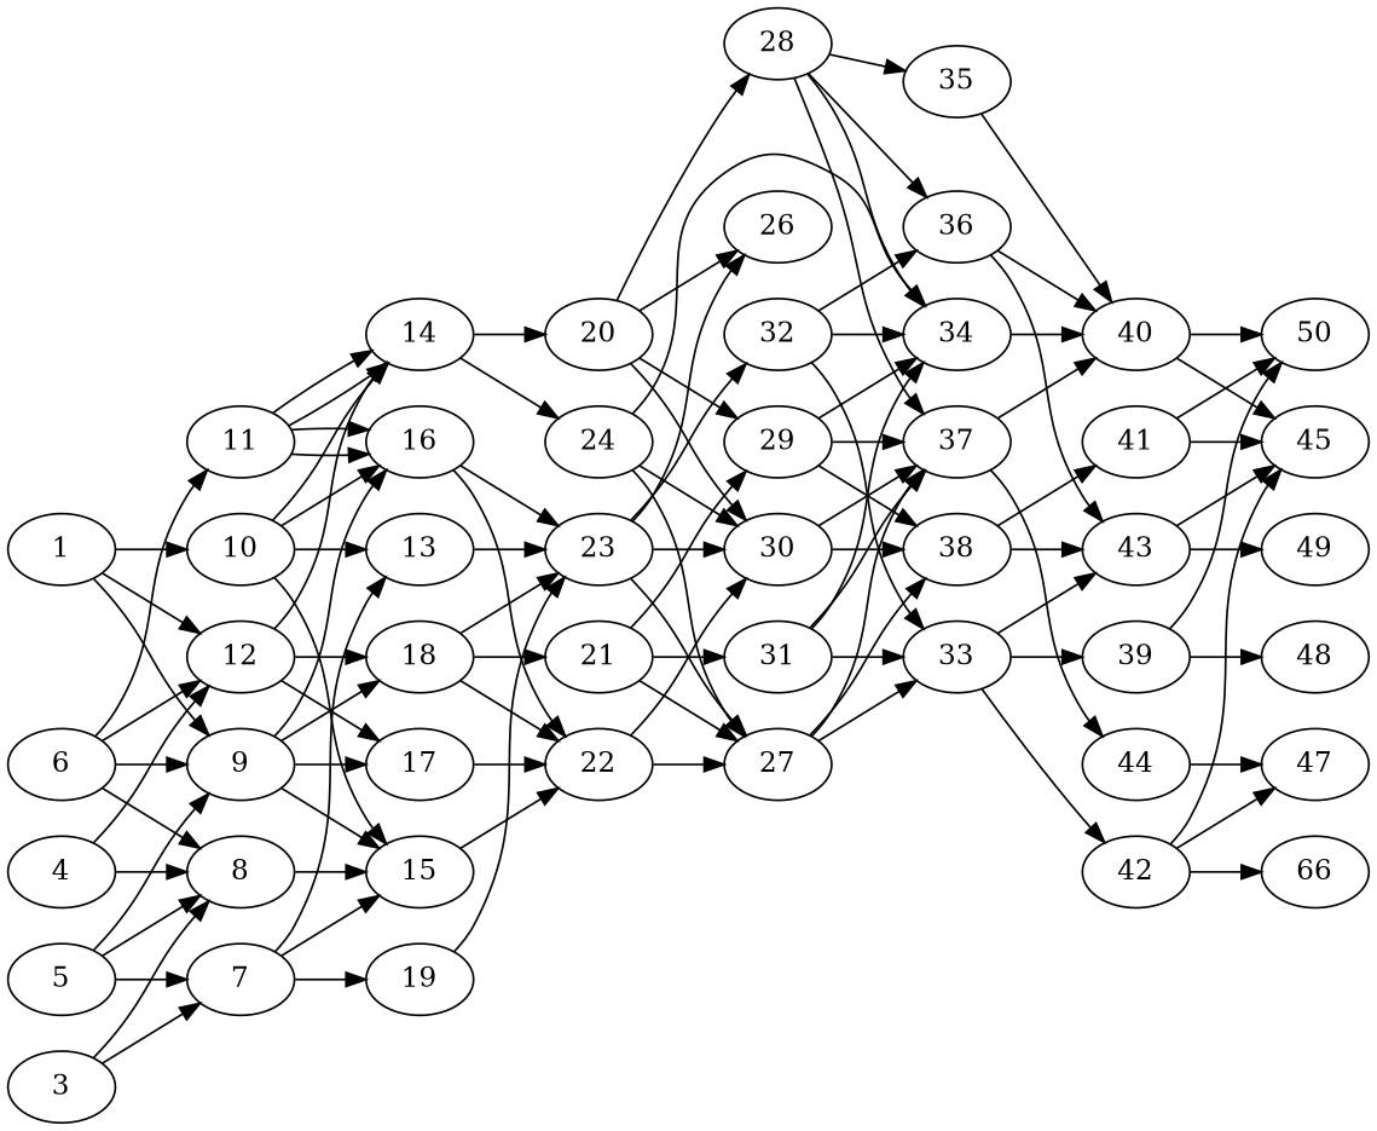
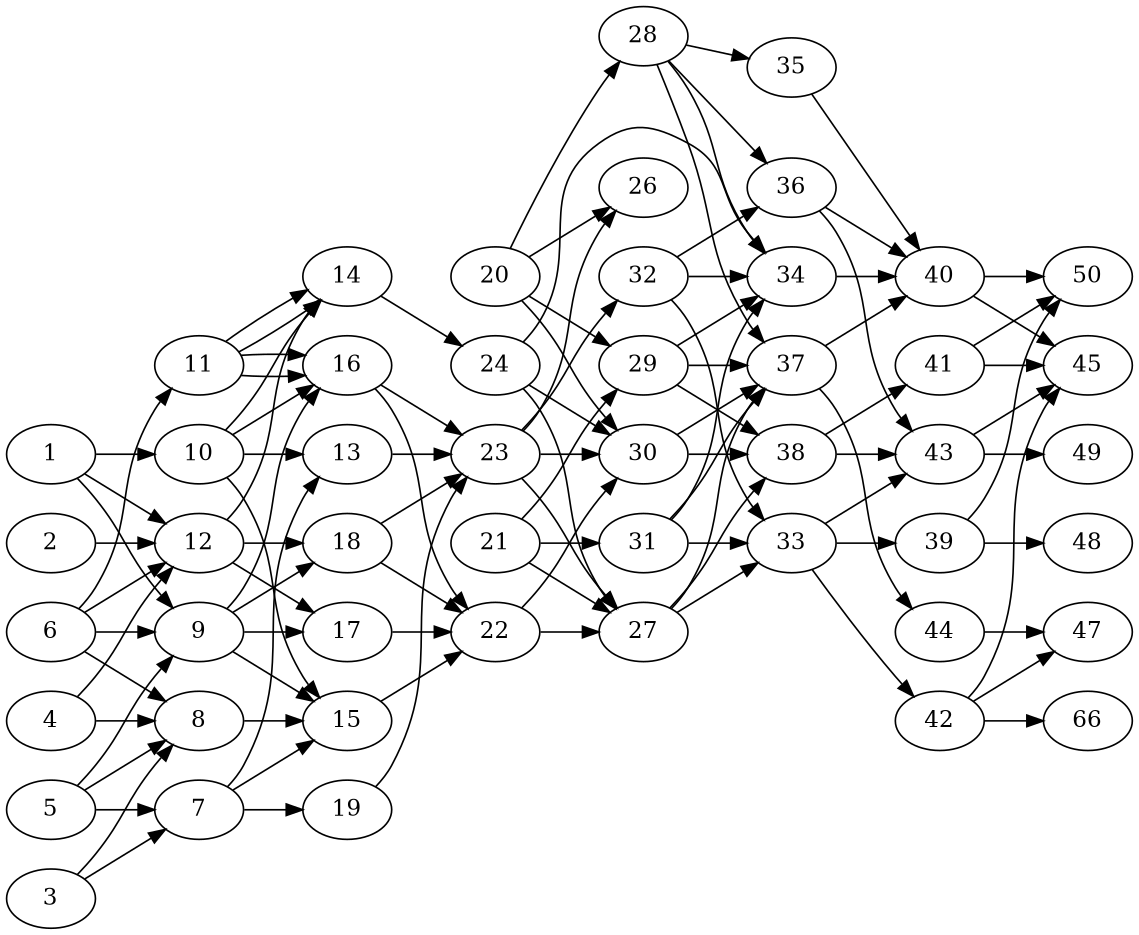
  digraph {
    rankdir=LR
    node [alpha=0.06]
    1 [expect_size=43071488]
    9 [expect_size=8410112]
    10 [alpha=0.08 expect_size=43245568]
    12 [alpha=0.08 expect_size=41976832]
    15 [alpha=0.04 expect_size=14052352]
    16 [alpha=0.03 expect_size=49475584]
    17 [alpha=0.09 expect_size=15776768]
    18 [alpha=0.19 expect_size=12765184]
    13 [alpha=0.01 expect_size=16593920]
    14 [alpha=0.02 expect_size=38468608]
    22 [alpha=0.19 expect_size=23162880]
    23 [alpha=0.01 expect_size=41417728]
    21 [alpha=0.08 expect_size=48525312]
    20 [alpha=0.19 expect_size=30028800]
    24 [alpha=0.19 expect_size=43536384]
+   2 [alpha=0.09 expect_size=10562560]
    3 [alpha=0.09 expect_size=30947328]
    7 [alpha=0.19 expect_size=19911680]
    8 [alpha=0.01 expect_size=47920128]
    19 [expect_size=14938112]
    4 [alpha=0.10 expect_size=43830272]
    5 [alpha=0.15 expect_size=16215040]
    6 [expect_size=48505856]
    11 [alpha=0.09 expect_size=26754048]
    26 [alpha=0.03 expect_size=9542656]
    30 [expect_size=50963456]
    27 [alpha=0.10 expect_size=16145408]
    32 [alpha=0.05 expect_size=19494912]
    29 [alpha=0.03 expect_size=36162560]
    31 [alpha=0.18 expect_size=48526336]
    28 [alpha=0.16 expect_size=37498880]
    34 [alpha=0.05 expect_size=17685504]
    37 [alpha=0.17 expect_size=25612288]
    38 [alpha=0.14 expect_size=49997824]
    33 [alpha=0.18 expect_size=16374784]
    36 [alpha=0.04 expect_size=18779136]
    35 [alpha=0.15 expect_size=14829568]
    40 [expect_size=46696448]
    44 [alpha=0.15 expect_size=15948800]
    43 [expect_size=20763648]
    41 [alpha=0.16 expect_size=12995584]
    39 [alpha=0.15 expect_size=40241152]
    42 [alpha=0.13 expect_size=7834624]
    48 [alpha=0.09 expect_size=17295360]
    50 [alpha=0.08 expect_size=38405120]
    45 [alpha=0.01 expect_size=26613760]
    n47 [alpha=0.09 expect_size=14386176 label=66]
    47 [alpha=0.03 expect_size=23496704]
    49 [alpha=0.09 expect_size=50490368]
    1 -> 9
    1 -> 10
    1 -> 12
    9 -> 15
    9 -> 16
    9 -> 17
    9 -> 18
    10 -> 15
    10 -> 16
    10 -> 13
    10 -> 14
    12 -> 17
    12 -> 18
    12 -> 14
    15 -> 22
    16 -> 22
    16 -> 23
    17 -> 22
    18 -> 22
    18 -> 23
-   18 -> 21
    13 -> 23
-   14 -> 20
    14 -> 24
    22 -> 30
    22 -> 27
    23 -> 26
    23 -> 30
    23 -> 27
    23 -> 32
    21 -> 27
    21 -> 29
    21 -> 31
    20 -> 26
    20 -> 30
    20 -> 29
    20 -> 28
    24 -> 30
    24 -> 27
    24 -> 34
+   2 -> 12
    3 -> 7
    3 -> 8
    7 -> 15
    7 -> 13
    7 -> 19
    8 -> 15
    19 -> 23
    4 -> 12
    4 -> 8
    5 -> 9
    5 -> 7
    5 -> 8
    6 -> 9
    6 -> 12
    6 -> 8
    6 -> 11
    11 -> 16
    11 -> 16
    11 -> 14
    11 -> 14
    30 -> 37
    30 -> 38
    27 -> 37
    27 -> 38
    27 -> 33
    32 -> 34
    32 -> 33
    32 -> 36
    29 -> 34
    29 -> 37
    29 -> 38
    31 -> 34
    31 -> 37
    31 -> 33
    28 -> 34
    28 -> 37
    28 -> 36
    28 -> 35
    34 -> 40
    37 -> 40
    37 -> 44
    38 -> 43
    38 -> 41
    33 -> 43
    33 -> 39
    33 -> 42
    36 -> 40
    36 -> 43
    35 -> 40
    40 -> 50
    40 -> 45
    44 -> 47
    43 -> 45
    43 -> 49
    41 -> 50
    41 -> 45
    39 -> 48
    39 -> 50
    42 -> 45
    42 -> n47
    42 -> 47
  }
